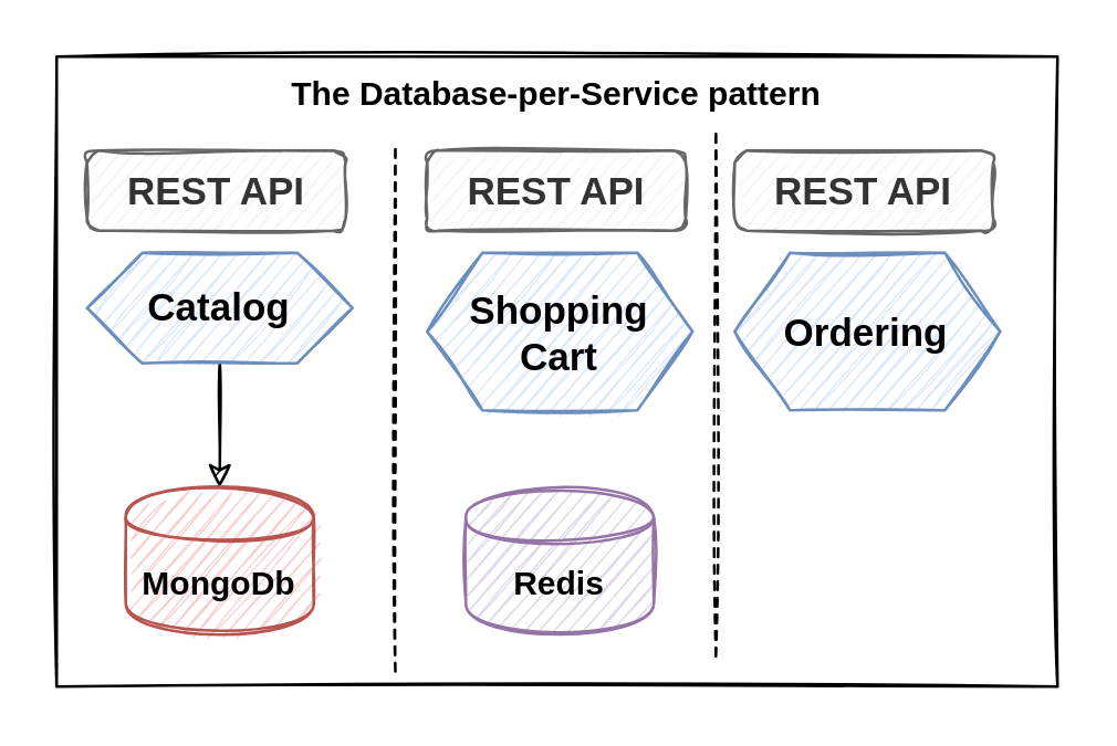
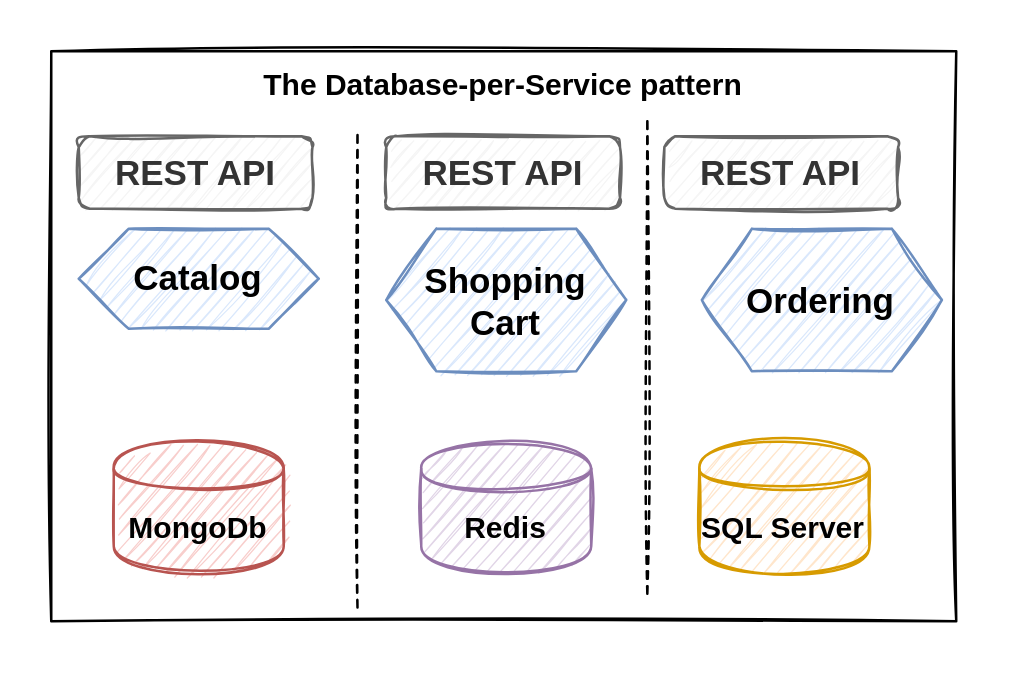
  <mxCell id="0" />
  <mxCell id="1" parent="0" />
  <mxCell id="2" value="The Database-per-Service pattern" style="rounded=0;whiteSpace=wrap;html=1;sketch=1;horizontal=1;verticalAlign=top;fontStyle=1" vertex="1" parent="1"><mxGeometry x="20" y="20" width="362" height="228" as="geometry" /></mxCell>
- <mxCell id="3" value="" style="edgeStyle=orthogonalEdgeStyle;rounded=0;sketch=1;orthogonalLoop=1;jettySize=auto;html=1;" edge="1" parent="1" source="4" target="7"><mxGeometry relative="1" as="geometry" /></mxCell>
  <mxCell id="4" value="&lt;b&gt;&lt;font style=&quot;font-size: 14px&quot;&gt;Catalog&lt;/font&gt;&lt;/b&gt;" style="shape=hexagon;perimeter=hexagonPerimeter2;whiteSpace=wrap;html=1;fixedSize=1;sketch=1;fillColor=#dae8fc;strokeColor=#6c8ebf;" vertex="1" parent="1"><mxGeometry x="31" y="91" width="96" height="40" as="geometry" /></mxCell>
  <mxCell id="5" value="" style="endArrow=none;dashed=1;html=1;fontStyle=1;sketch=1;" edge="1" parent="1"><mxGeometry width="50" height="50" relative="1" as="geometry"><mxPoint x="142.5" y="242.5" as="sourcePoint" /><mxPoint x="142.5" y="51.5" as="targetPoint" /></mxGeometry></mxCell>
  <mxCell id="6" value="REST API" style="rounded=1;whiteSpace=wrap;html=1;fontSize=14;fontStyle=1;sketch=1;fillColor=#f5f5f5;strokeColor=#666666;fontColor=#333333;" vertex="1" parent="1"><mxGeometry x="31" y="54" width="93.5" height="29" as="geometry" /></mxCell>
  <mxCell id="7" value="MongoDb" style="shape=cylinder;whiteSpace=wrap;html=1;boundedLbl=1;backgroundOutline=1;sketch=1;fontStyle=1;fillColor=#f8cecc;strokeColor=#b85450;" vertex="1" parent="1"><mxGeometry x="45" y="176" width="68" height="53" as="geometry" /></mxCell>
  <mxCell id="8" value="&lt;b&gt;&lt;font style=&quot;font-size: 14px&quot;&gt;Shopping Cart&lt;/font&gt;&lt;/b&gt;" style="shape=hexagon;perimeter=hexagonPerimeter2;whiteSpace=wrap;html=1;fixedSize=1;sketch=1;fillColor=#dae8fc;strokeColor=#6c8ebf;" vertex="1" parent="1"><mxGeometry x="154" y="91" width="96" height="57" as="geometry" /></mxCell>
  <mxCell id="9" value="REST API" style="rounded=1;whiteSpace=wrap;html=1;fontSize=14;fontStyle=1;sketch=1;fillColor=#f5f5f5;strokeColor=#666666;fontColor=#333333;" vertex="1" parent="1"><mxGeometry x="154" y="54" width="93.5" height="29" as="geometry" /></mxCell>
  <mxCell id="10" value="Redis" style="shape=cylinder;whiteSpace=wrap;html=1;boundedLbl=1;backgroundOutline=1;sketch=1;fontStyle=1;fillColor=#e1d5e7;strokeColor=#9673a6;" vertex="1" parent="1"><mxGeometry x="168" y="176" width="68" height="53" as="geometry" /></mxCell>
- <mxCell id="11" value="&lt;b&gt;&lt;font style=&quot;font-size: 14px&quot;&gt;Ordering&lt;/font&gt;&lt;/b&gt;" style="shape=hexagon;perimeter=hexagonPerimeter2;whiteSpace=wrap;html=1;fixedSize=1;sketch=1;fillColor=#dae8fc;strokeColor=#6c8ebf;" vertex="1" parent="1"><mxGeometry x="265.25" y="91" width="96" height="57" as="geometry" /></mxCell>
+ <mxCell id="11" value="&lt;b&gt;&lt;font style=&quot;font-size: 14px&quot;&gt;Ordering&lt;/font&gt;&lt;/b&gt;" style="shape=hexagon;perimeter=hexagonPerimeter2;whiteSpace=wrap;html=1;fixedSize=1;sketch=1;fillColor=#dae8fc;strokeColor=#6c8ebf;" vertex="1" parent="1"><mxGeometry x="280.25" y="91" width="96" height="57" as="geometry" /></mxCell>
  <mxCell id="12" value="REST API" style="rounded=1;whiteSpace=wrap;html=1;fontSize=14;fontStyle=1;sketch=1;fillColor=#f5f5f5;strokeColor=#666666;fontColor=#333333;" vertex="1" parent="1"><mxGeometry x="265.25" y="54" width="93.5" height="29" as="geometry" /></mxCell>
+ <mxCell id="13" value="SQL Server" style="shape=cylinder;whiteSpace=wrap;html=1;boundedLbl=1;backgroundOutline=1;sketch=1;fontStyle=1;fillColor=#ffe6cc;strokeColor=#d79b00;" vertex="1" parent="1"><mxGeometry x="279.25" y="176" width="68" height="53" as="geometry" /></mxCell>
  <mxCell id="14" value="" style="endArrow=none;dashed=1;html=1;fontStyle=1;sketch=1;" edge="1" parent="1"><mxGeometry width="50" height="50" relative="1" as="geometry"><mxPoint x="258.43" y="237" as="sourcePoint" /><mxPoint x="258.43" y="46" as="targetPoint" /></mxGeometry></mxCell>
